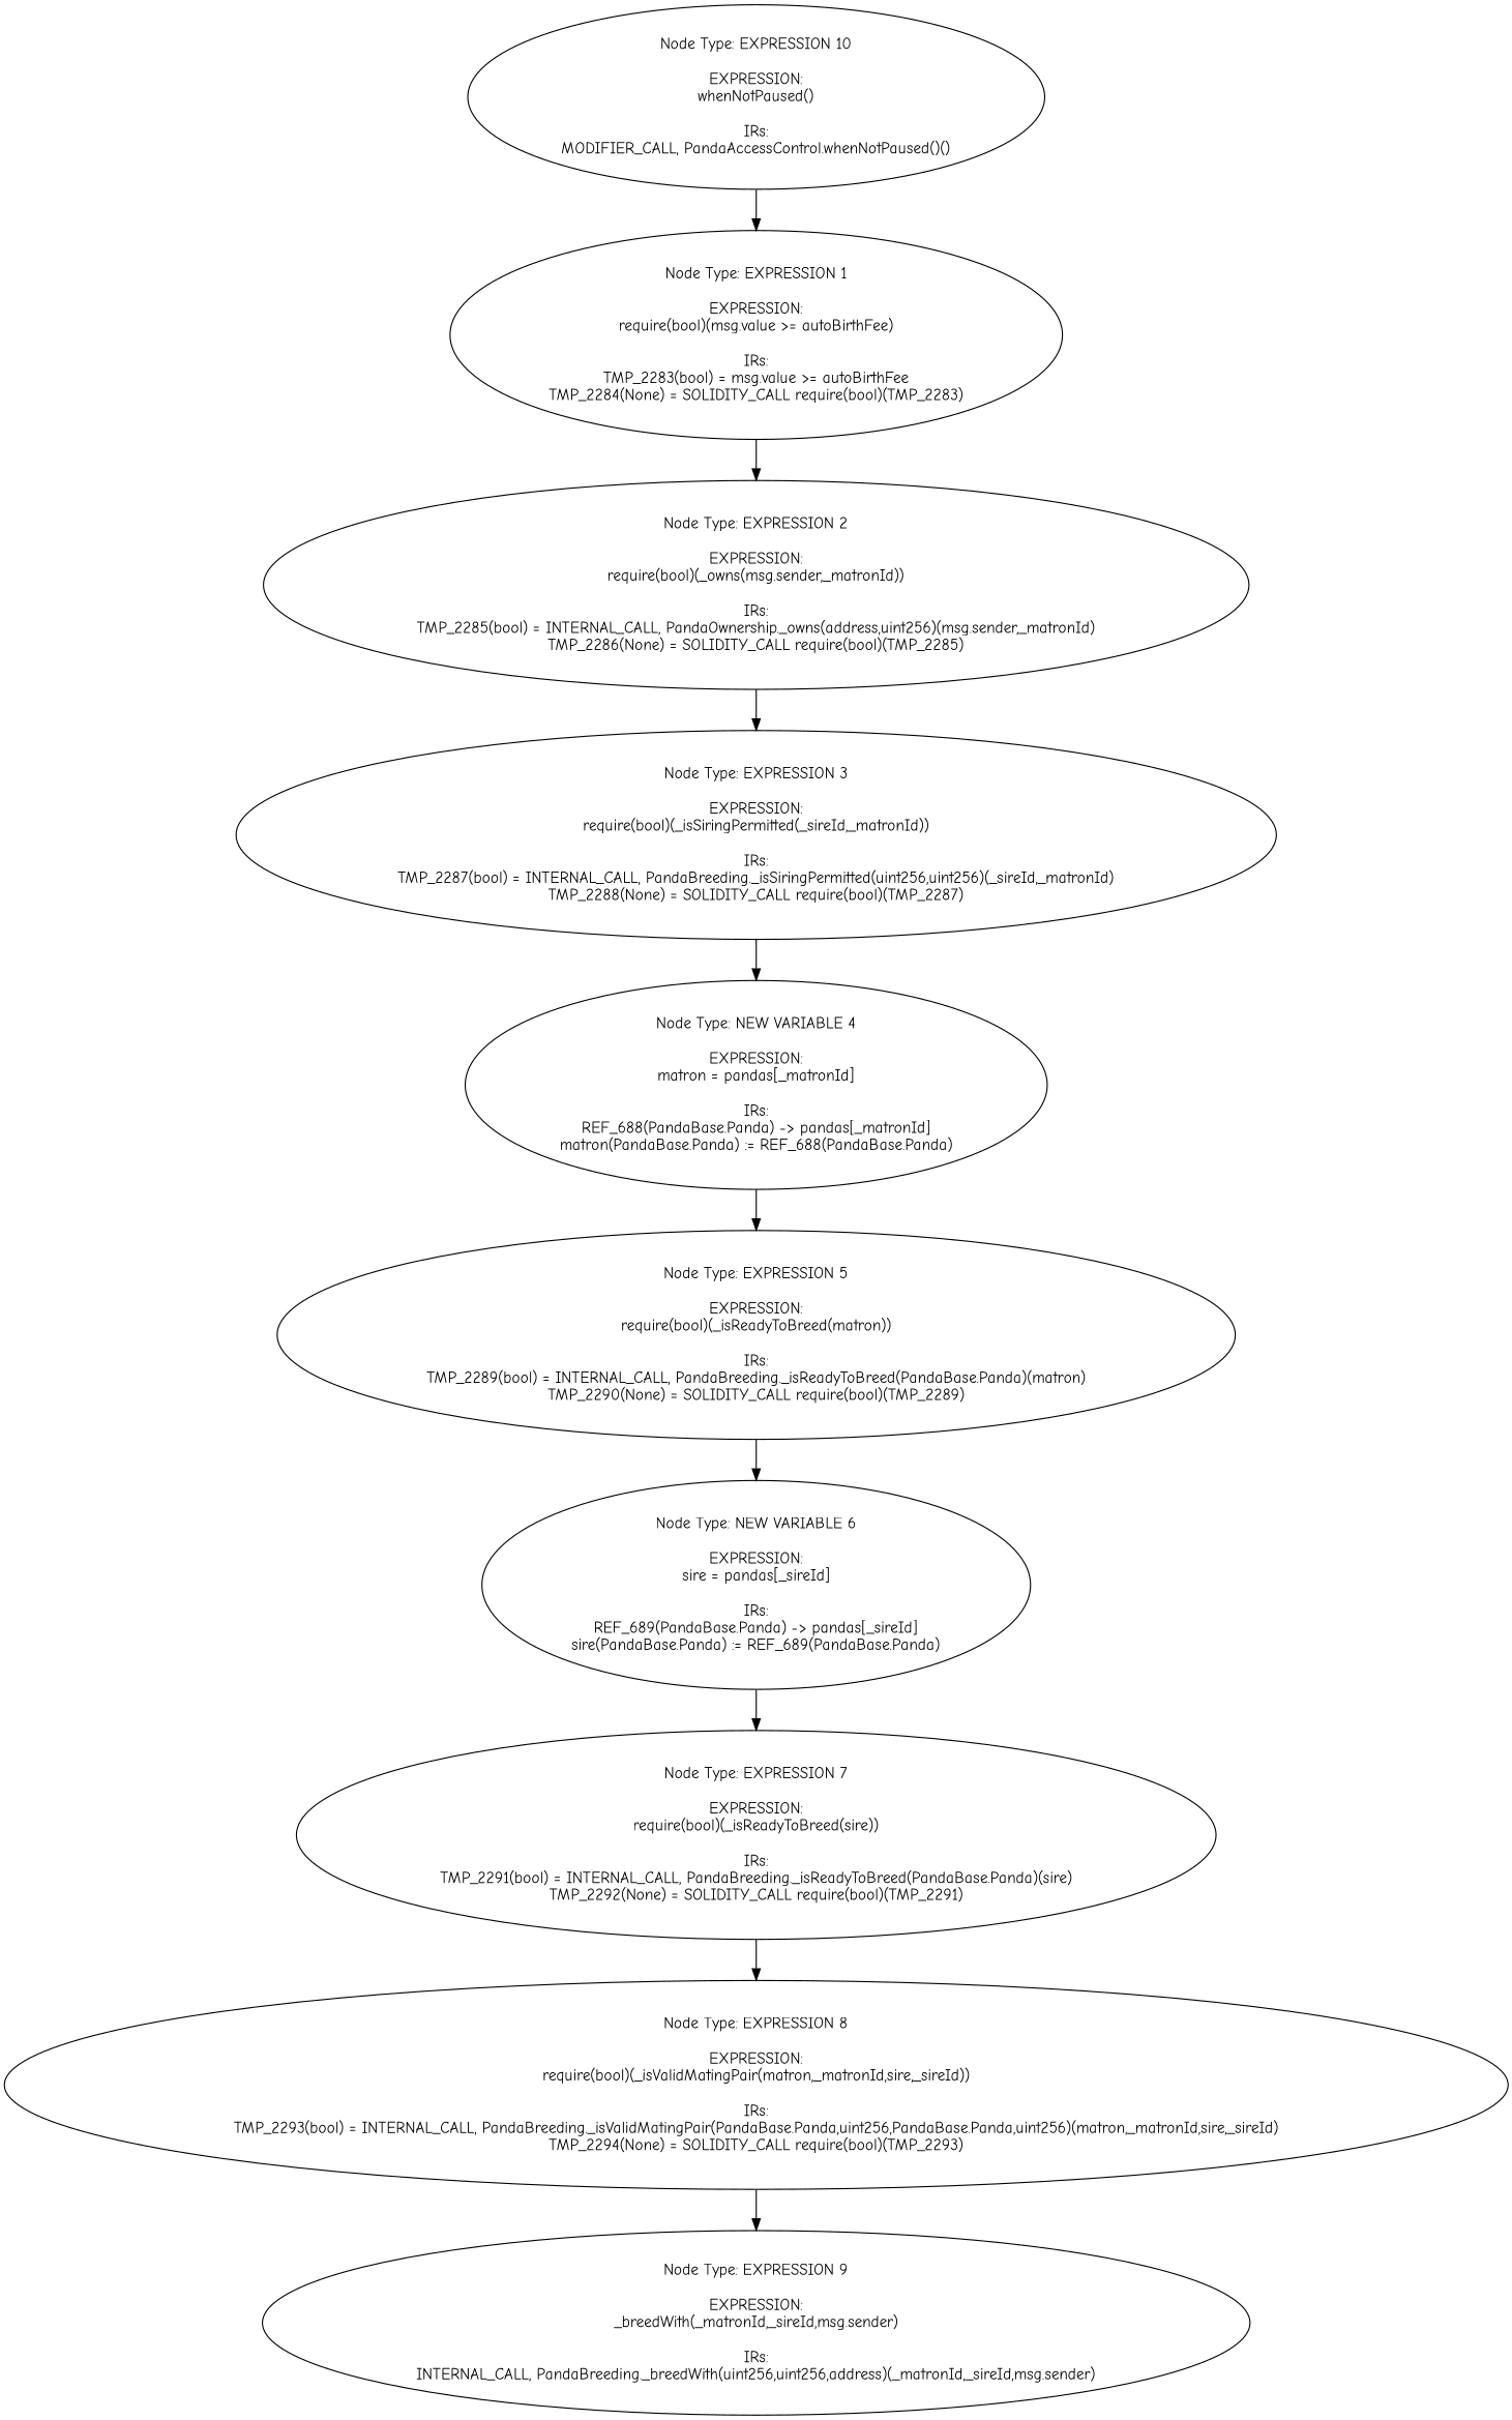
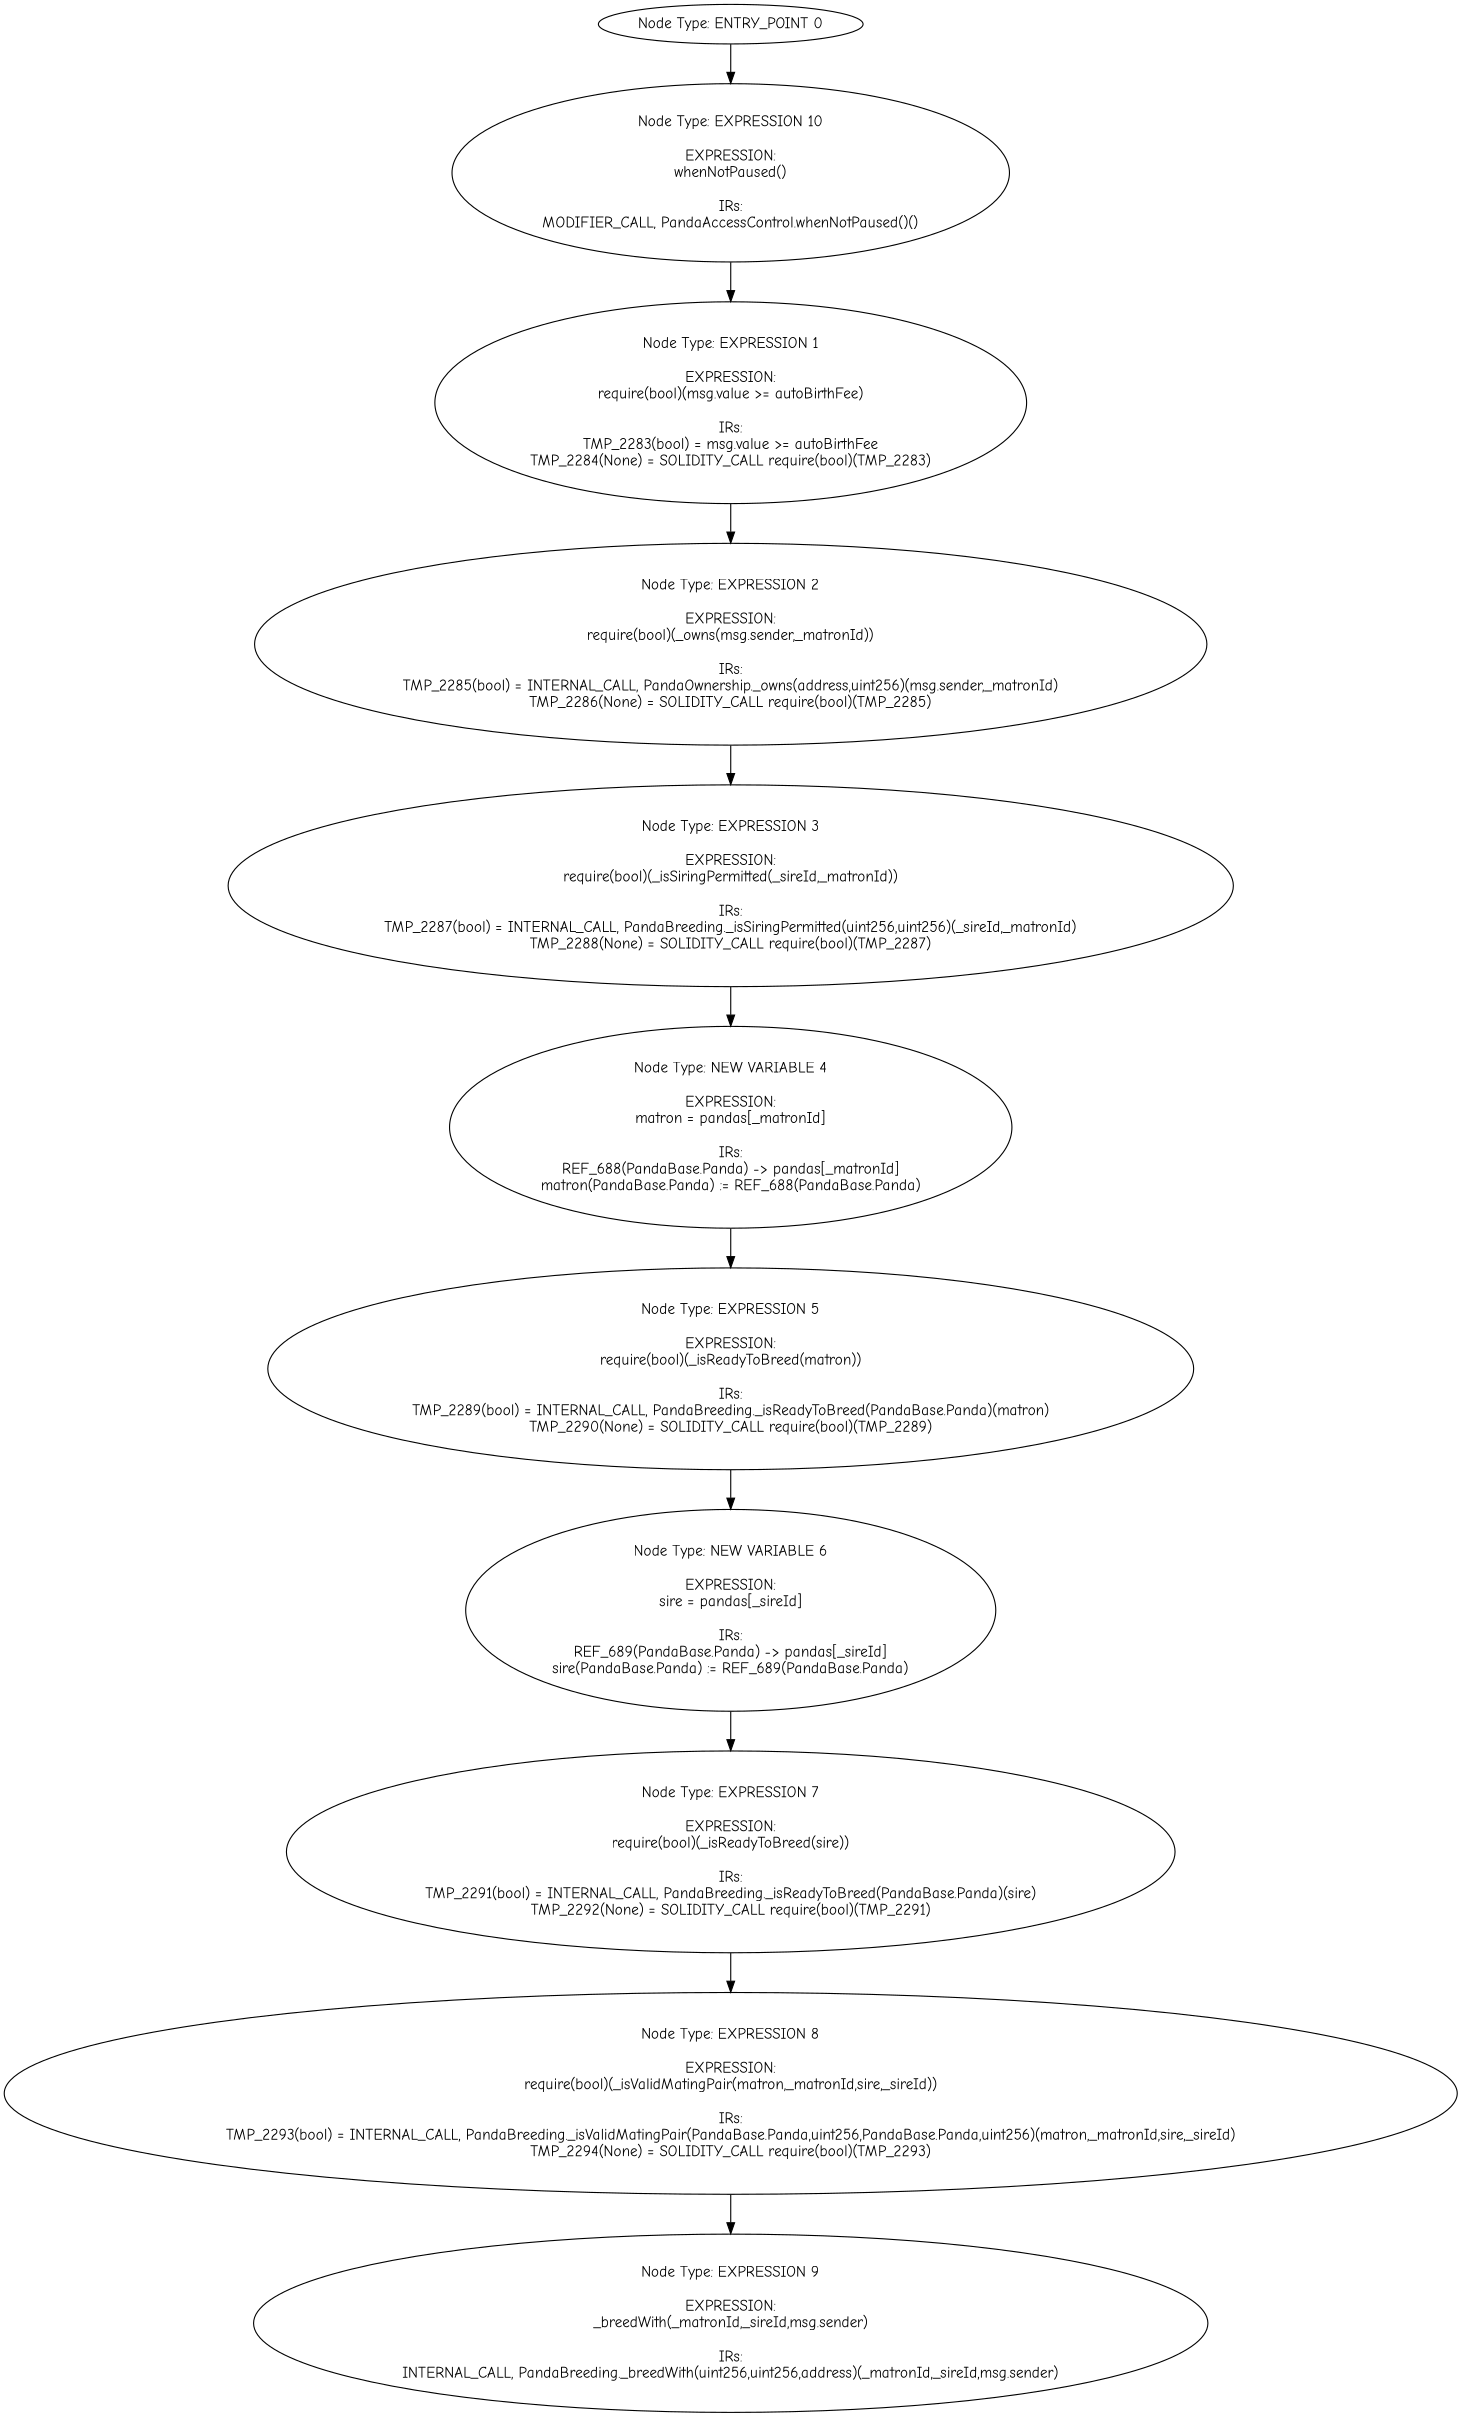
  digraph {
    fontname="Comic Neue"
    node [fontname="Comic Neue"]
    edge [fontname="Comic Neue"]
+   n1 [label="Node Type: ENTRY_POINT 0\n"]
    n2 [label="Node Type: EXPRESSION 10\n\nEXPRESSION:\nwhenNotPaused()\n\nIRs:\nMODIFIER_CALL, PandaAccessControl.whenNotPaused()()"]
    n3 [label="Node Type: EXPRESSION 1\n\nEXPRESSION:\nrequire(bool)(msg.value >= autoBirthFee)\n\nIRs:\nTMP_2283(bool) = msg.value >= autoBirthFee\nTMP_2284(None) = SOLIDITY_CALL require(bool)(TMP_2283)"]
    n4 [label="Node Type: EXPRESSION 2\n\nEXPRESSION:\nrequire(bool)(_owns(msg.sender,_matronId))\n\nIRs:\nTMP_2285(bool) = INTERNAL_CALL, PandaOwnership._owns(address,uint256)(msg.sender,_matronId)\nTMP_2286(None) = SOLIDITY_CALL require(bool)(TMP_2285)"]
    n5 [label="Node Type: EXPRESSION 3\n\nEXPRESSION:\nrequire(bool)(_isSiringPermitted(_sireId,_matronId))\n\nIRs:\nTMP_2287(bool) = INTERNAL_CALL, PandaBreeding._isSiringPermitted(uint256,uint256)(_sireId,_matronId)\nTMP_2288(None) = SOLIDITY_CALL require(bool)(TMP_2287)"]
    n6 [label="Node Type: NEW VARIABLE 4\n\nEXPRESSION:\nmatron = pandas[_matronId]\n\nIRs:\nREF_688(PandaBase.Panda) -> pandas[_matronId]\nmatron(PandaBase.Panda) := REF_688(PandaBase.Panda)"]
    n7 [label="Node Type: EXPRESSION 5\n\nEXPRESSION:\nrequire(bool)(_isReadyToBreed(matron))\n\nIRs:\nTMP_2289(bool) = INTERNAL_CALL, PandaBreeding._isReadyToBreed(PandaBase.Panda)(matron)\nTMP_2290(None) = SOLIDITY_CALL require(bool)(TMP_2289)"]
    n8 [label="Node Type: NEW VARIABLE 6\n\nEXPRESSION:\nsire = pandas[_sireId]\n\nIRs:\nREF_689(PandaBase.Panda) -> pandas[_sireId]\nsire(PandaBase.Panda) := REF_689(PandaBase.Panda)"]
    n9 [label="Node Type: EXPRESSION 7\n\nEXPRESSION:\nrequire(bool)(_isReadyToBreed(sire))\n\nIRs:\nTMP_2291(bool) = INTERNAL_CALL, PandaBreeding._isReadyToBreed(PandaBase.Panda)(sire)\nTMP_2292(None) = SOLIDITY_CALL require(bool)(TMP_2291)"]
    n10 [label="Node Type: EXPRESSION 8\n\nEXPRESSION:\nrequire(bool)(_isValidMatingPair(matron,_matronId,sire,_sireId))\n\nIRs:\nTMP_2293(bool) = INTERNAL_CALL, PandaBreeding._isValidMatingPair(PandaBase.Panda,uint256,PandaBase.Panda,uint256)(matron,_matronId,sire,_sireId)\nTMP_2294(None) = SOLIDITY_CALL require(bool)(TMP_2293)"]
    n11 [label="Node Type: EXPRESSION 9\n\nEXPRESSION:\n_breedWith(_matronId,_sireId,msg.sender)\n\nIRs:\nINTERNAL_CALL, PandaBreeding._breedWith(uint256,uint256,address)(_matronId,_sireId,msg.sender)"]
+   n1 -> n2
    n2 -> n3
    n3 -> n4
    n4 -> n5
    n5 -> n6
    n6 -> n7
    n7 -> n8
    n8 -> n9
    n9 -> n10
    n10 -> n11
  }
